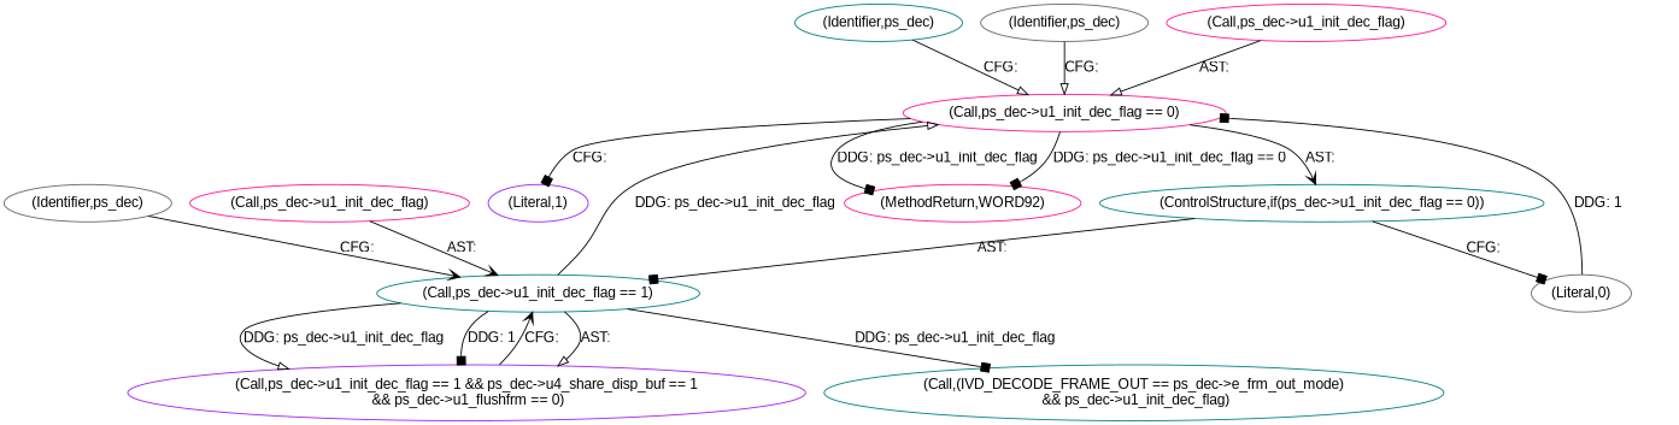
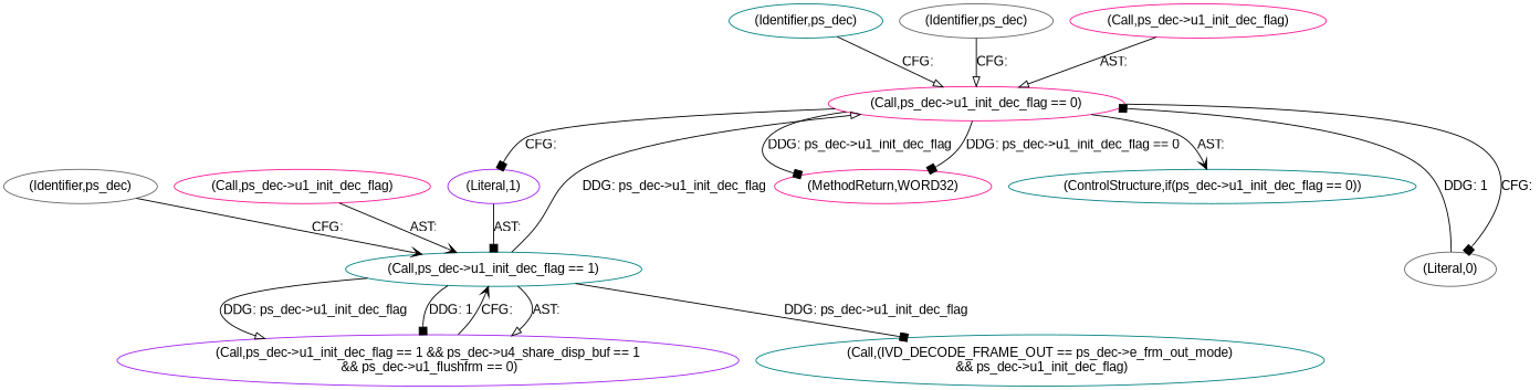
  digraph {
    fontname="Liberation Sans"
    node [color=deeppink fontname="Liberation Sans"]
    edge [arrowhead=box fontname="Liberation Sans"]
    n1 [label="(Call,ps_dec->u1_init_dec_flag == 0)"]
    n2 [color=teal label="(ControlStructure,if(ps_dec->u1_init_dec_flag == 0))"]
    n3 [color=gray40 label="(Literal,0)"]
-   n4 [label="(MethodReturn,WORD92)"]
+   n4 [label="(MethodReturn,WORD32)"]
    n5 [color=purple label="(Literal,1)"]
    n6 [color=teal label="(Call,ps_dec->u1_init_dec_flag == 1)"]
    n7 [color=purple label="(Call,ps_dec->u1_init_dec_flag == 1 && ps_dec->u4_share_disp_buf == 1\n && ps_dec->u1_flushfrm == 0)"]
    n8 [color=teal label="(Call,(IVD_DECODE_FRAME_OUT == ps_dec->e_frm_out_mode)\n && ps_dec->u1_init_dec_flag)"]
    n9 [color=gray40 label="(Identifier,ps_dec)"]
    n10 [color=teal label="(Identifier,ps_dec)"]
    n11 [label="(Call,ps_dec->u1_init_dec_flag)"]
    n12 [color=gray40 label="(Identifier,ps_dec)"]
    n13 [label="(Call,ps_dec->u1_init_dec_flag)"]
    n1 -> n2 [arrowhead=vee label="AST: "]
-   n2 -> n3 [label="CFG: "]
+   n1 -> n3 [label="CFG: "]
    n1 -> n4 [label="DDG: ps_dec->u1_init_dec_flag == 0"]
    n1 -> n4 [label="DDG: ps_dec->u1_init_dec_flag"]
    n1 -> n5 [label="CFG: "]
    n3 -> n1 [label="DDG: 1"]
-   n2 -> n6 [label="AST: "]
+   n5 -> n6 [label="AST: "]
    n6 -> n1 [arrowhead=onormal label="DDG: ps_dec->u1_init_dec_flag"]
    n6 -> n7 [arrowhead=onormal label="AST: "]
    n6 -> n7 [arrowhead=onormal label="DDG: ps_dec->u1_init_dec_flag"]
    n6 -> n7 [label="DDG: 1"]
    n6 -> n8 [label="DDG: ps_dec->u1_init_dec_flag"]
    n7 -> n6 [arrowhead=vee label="CFG: "]
    n9 -> n6 [arrowhead=vee label="CFG: "]
    n10 -> n1 [arrowhead=onormal label="CFG: "]
    n11 -> n6 [arrowhead=vee label="AST: "]
    n12 -> n1 [arrowhead=onormal label="CFG: "]
    n13 -> n1 [arrowhead=onormal label="AST: "]
  }
